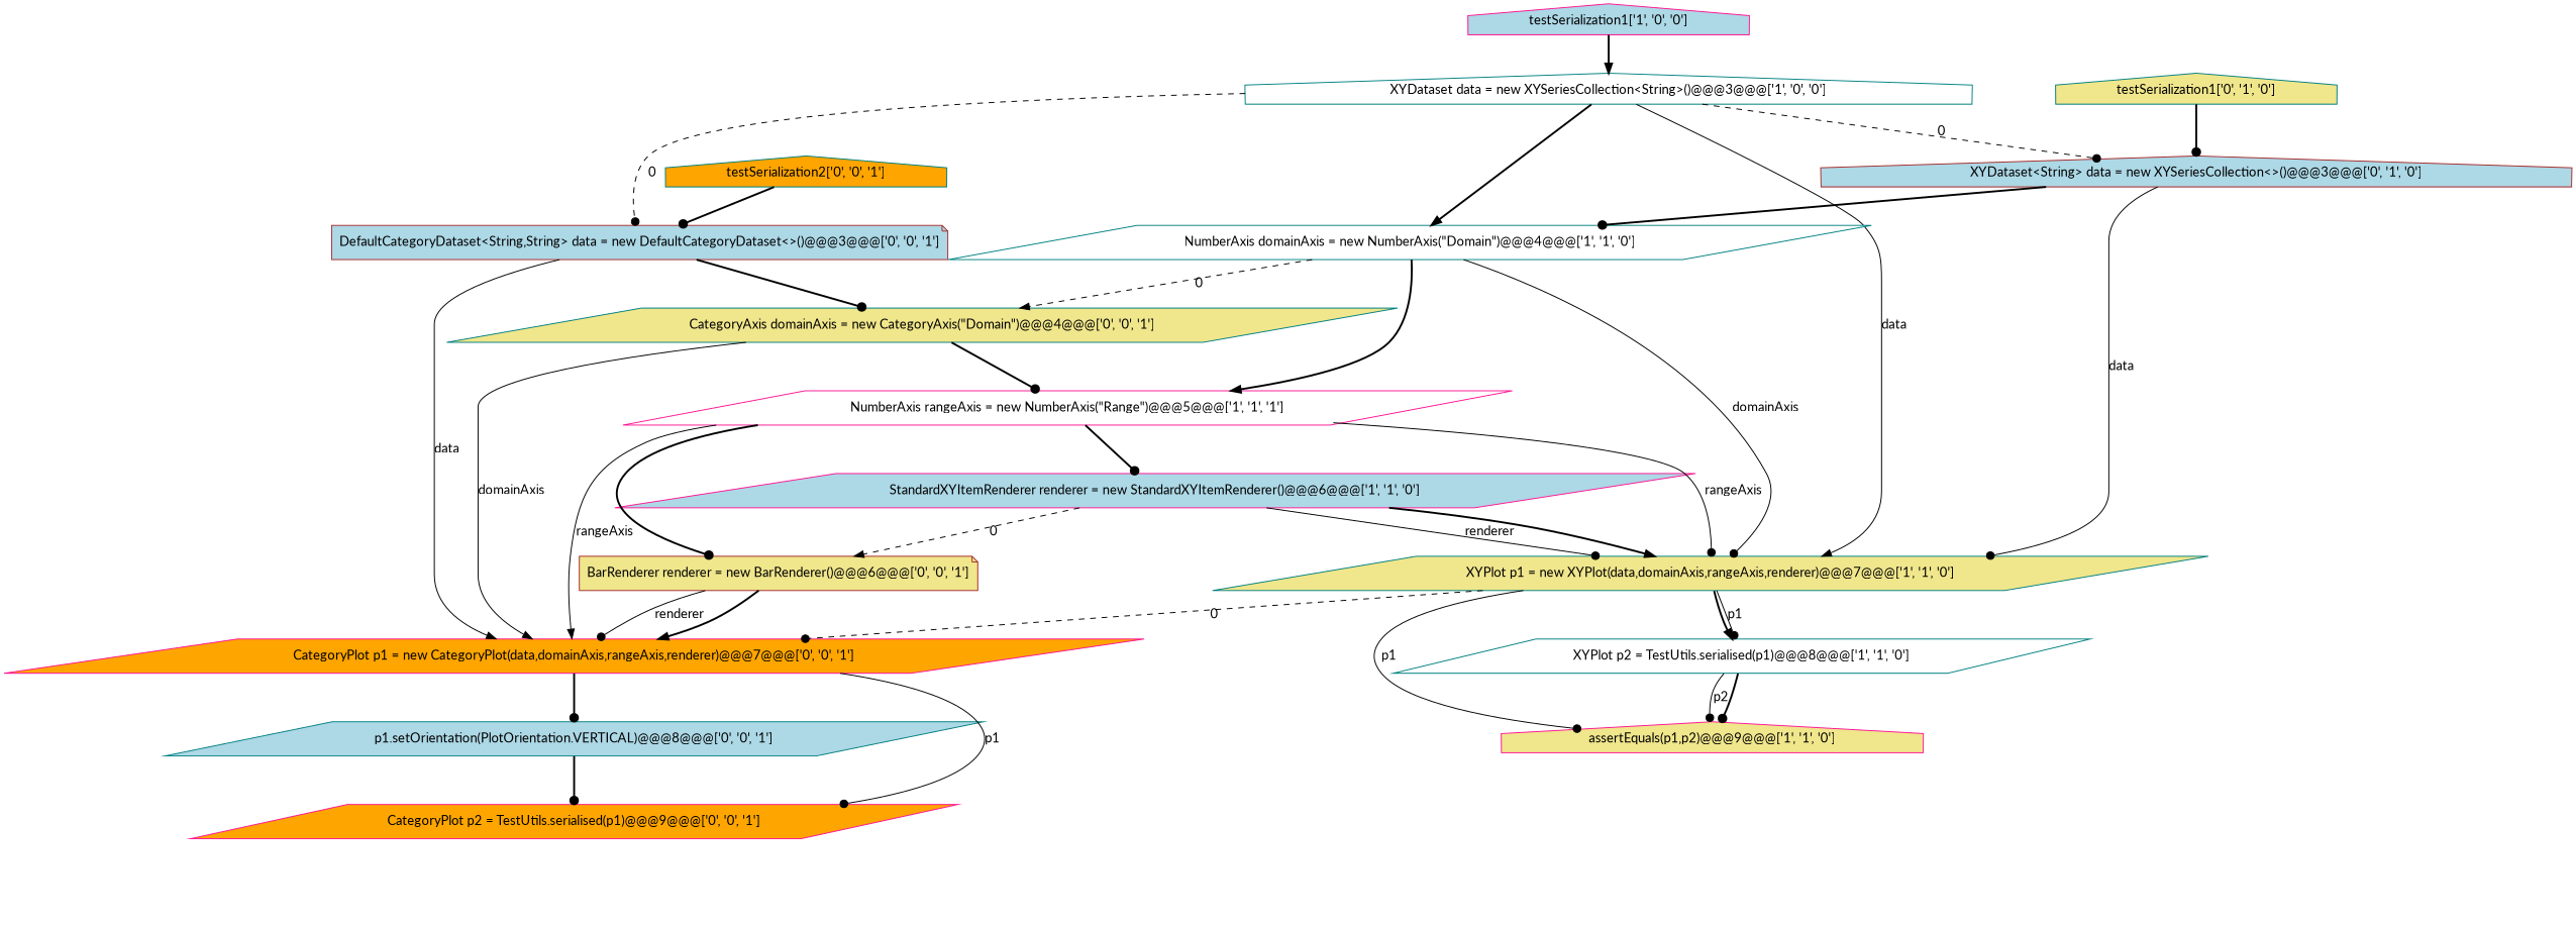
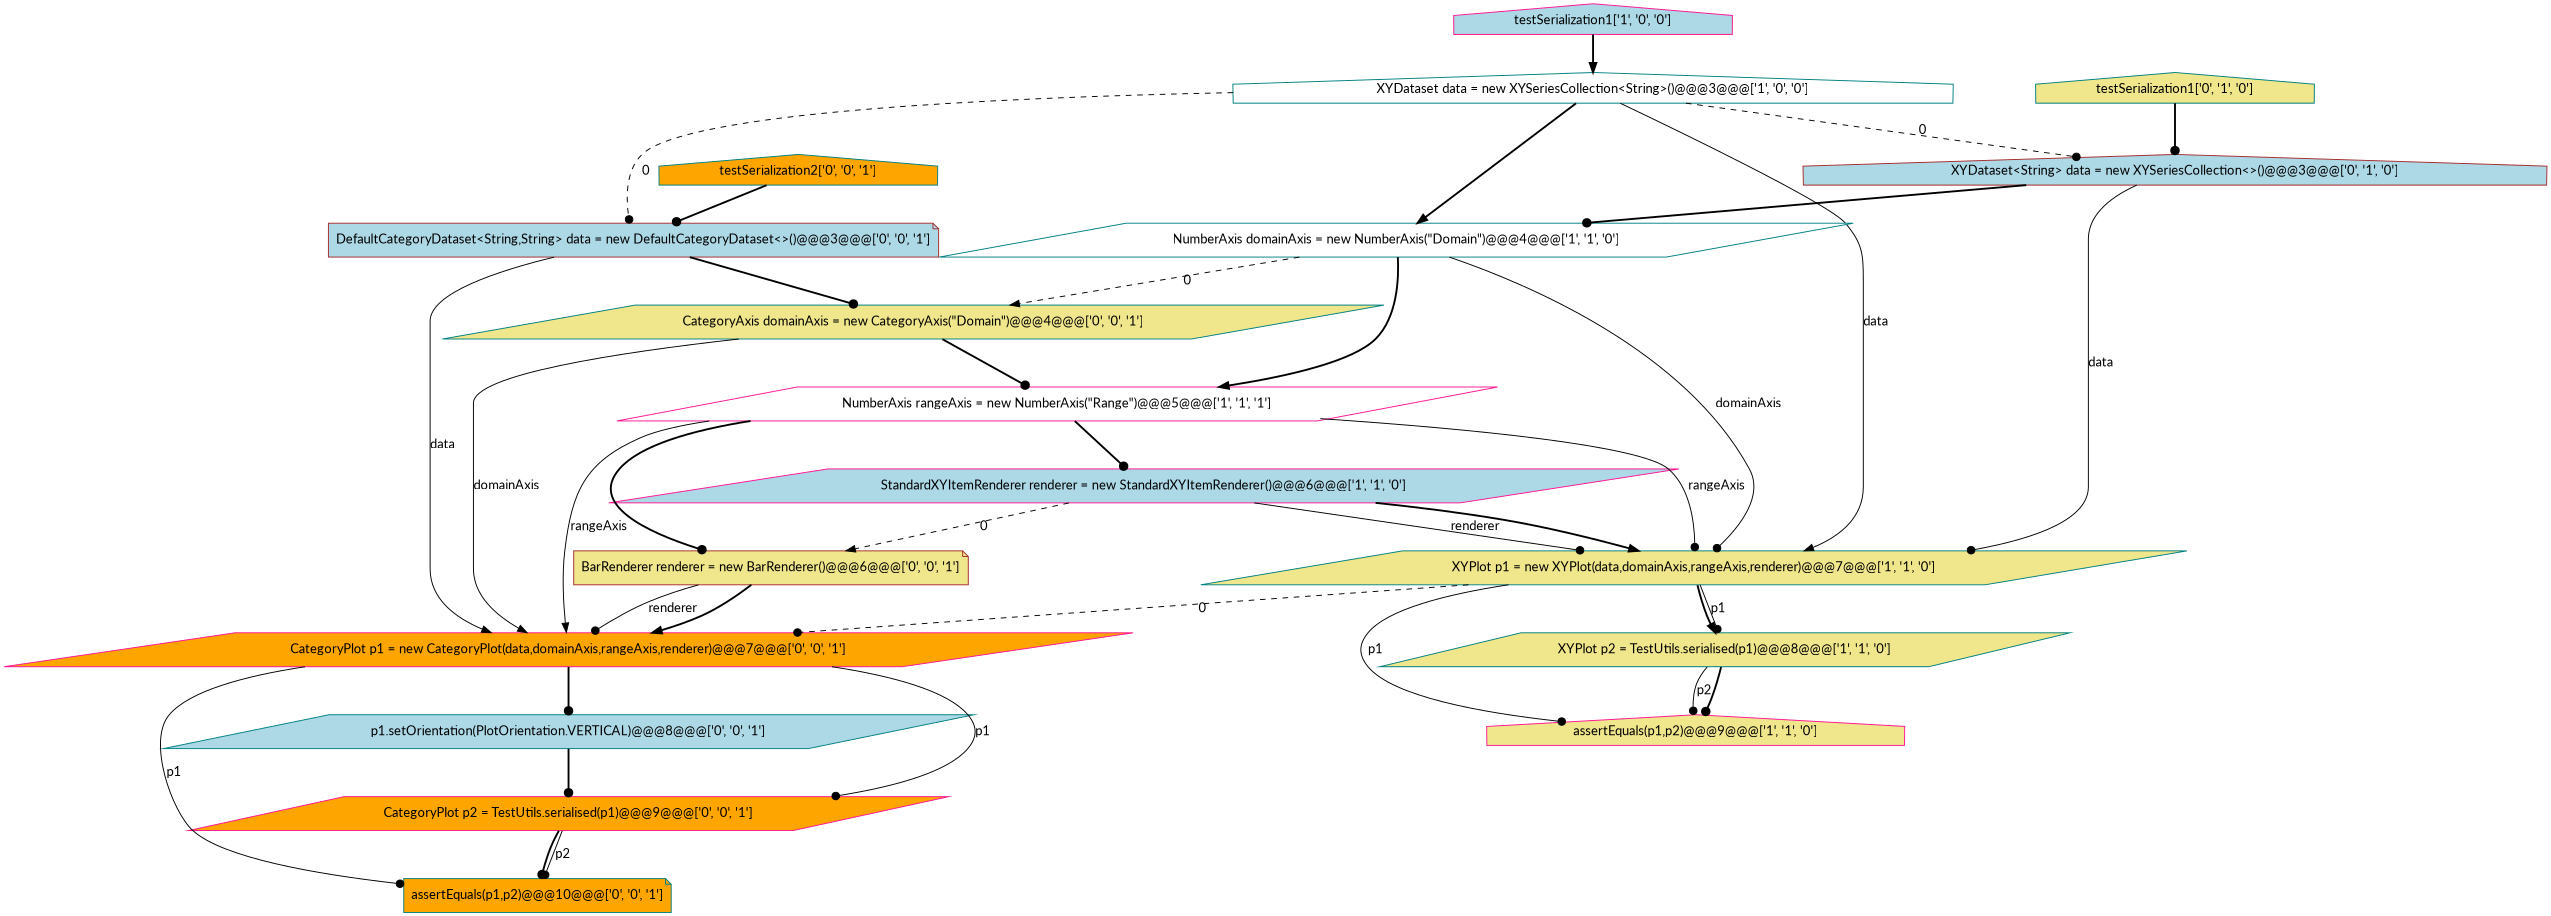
  digraph {
    fontname=Lato
    node [color=teal fillcolor=khaki fontname=Lato shape=parallelogram style=filled]
    edge [arrowhead=dot fontname=Lato style=bold]
    n1 [label="CategoryAxis domainAxis = new CategoryAxis(\"Domain\")@@@4@@@['0', '0', '1']"]
    n2 [color=deeppink fillcolor=white label="NumberAxis rangeAxis = new NumberAxis(\"Range\")@@@5@@@['1', '1', '1']"]
    n3 [color=deeppink fillcolor=orange label="CategoryPlot p1 = new CategoryPlot(data,domainAxis,rangeAxis,renderer)@@@7@@@['0', '0', '1']"]
    n4 [color=deeppink fillcolor=lightblue label="StandardXYItemRenderer renderer = new StandardXYItemRenderer()@@@6@@@['1', '1', '0']"]
    n5 [color=brown label="BarRenderer renderer = new BarRenderer()@@@6@@@['0', '0', '1']" shape=note]
    n6 [label="XYPlot p1 = new XYPlot(data,domainAxis,rangeAxis,renderer)@@@7@@@['1', '1', '0']"]
    n7 [fillcolor=lightblue label="p1.setOrientation(PlotOrientation.VERTICAL)@@@8@@@['0', '0', '1']"]
    n8 [color=deeppink fillcolor=orange label="CategoryPlot p2 = TestUtils.serialised(p1)@@@9@@@['0', '0', '1']"]
+   n9 [fillcolor=orange label="assertEquals(p1,p2)@@@10@@@['0', '0', '1']" shape=note]
    n10 [fillcolor=orange label="testSerialization2['0', '0', '1']" shape=house]
    n11 [color=brown fillcolor=lightblue label="DefaultCategoryDataset<String,String> data = new DefaultCategoryDataset<>()@@@3@@@['0', '0', '1']" shape=note]
-   n12 [fillcolor=white label="XYPlot p2 = TestUtils.serialised(p1)@@@8@@@['1', '1', '0']"]
+   n12 [label="XYPlot p2 = TestUtils.serialised(p1)@@@8@@@['1', '1', '0']"]
    n13 [color=deeppink label="assertEquals(p1,p2)@@@9@@@['1', '1', '0']" shape=house]
    n14 [fillcolor=white label="XYDataset data = new XYSeriesCollection<String>()@@@3@@@['1', '0', '0']" shape=house]
    n15 [color=brown fillcolor=lightblue label="XYDataset<String> data = new XYSeriesCollection<>()@@@3@@@['0', '1', '0']" shape=house]
    n16 [fillcolor=white label="NumberAxis domainAxis = new NumberAxis(\"Domain\")@@@4@@@['1', '1', '0']"]
    n17 [color=deeppink fillcolor=lightblue label="testSerialization1['1', '0', '0']" shape=house]
    n18 [label="testSerialization1['0', '1', '0']" shape=house]
    n1 -> n2
    n1 -> n3 [arrowhead=normal label=domainAxis style=solid]
    n2 -> n3 [arrowhead=normal label=rangeAxis style=solid]
    n2 -> n4
    n2 -> n5
    n2 -> n6 [label=rangeAxis style=solid]
    n3 -> n7
    n3 -> n8 [label=p1 style=solid]
+   n3 -> n9 [label=p1 style=solid]
    n4 -> n5 [arrowhead=normal label=0 style=dashed]
    n4 -> n6 [label=renderer style=solid]
    n4 -> n6 [arrowhead=normal]
    n5 -> n3 [arrowhead=normal]
    n5 -> n3 [label=renderer style=solid]
    n6 -> n3 [label=0 style=dashed]
    n6 -> n12 [label=p1 style=solid]
    n6 -> n12 [arrowhead=normal]
    n6 -> n13 [label=p1 style=solid]
    n7 -> n8
+   n8 -> n9 [label=p2 style=solid]
+   n8 -> n9
    n10 -> n11
    n11 -> n1
    n11 -> n3 [arrowhead=normal label=data style=solid]
    n12 -> n13 [label=p2 style=solid]
    n12 -> n13
    n14 -> n6 [arrowhead=normal label=data style=solid]
    n14 -> n11 [label=0 style=dashed]
    n14 -> n15 [label=0 style=dashed]
    n14 -> n16 [arrowhead=normal]
    n15 -> n6 [label=data style=solid]
    n15 -> n16
    n16 -> n1 [arrowhead=normal label=0 style=dashed]
    n16 -> n2 [arrowhead=normal]
    n16 -> n6 [label=domainAxis style=solid]
    n17 -> n14 [arrowhead=normal]
    n18 -> n15
  }
